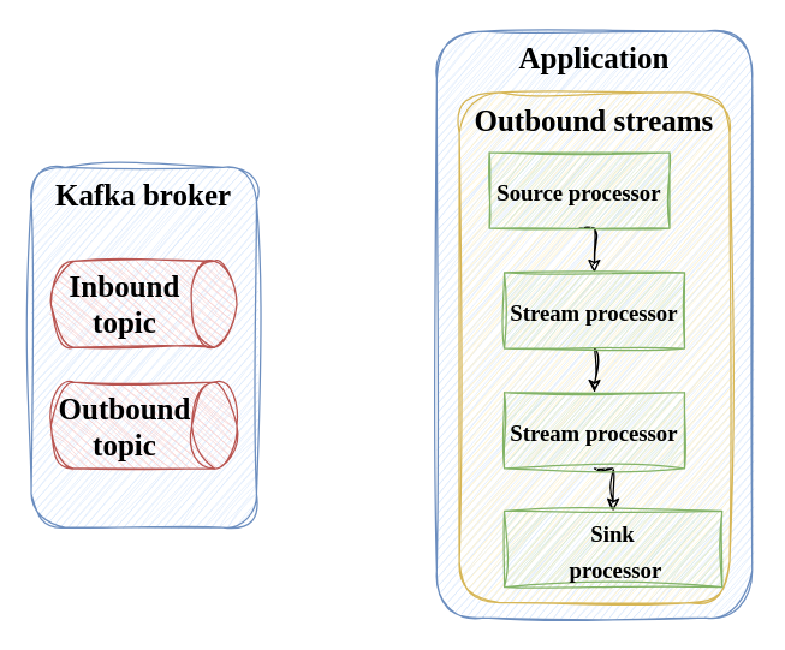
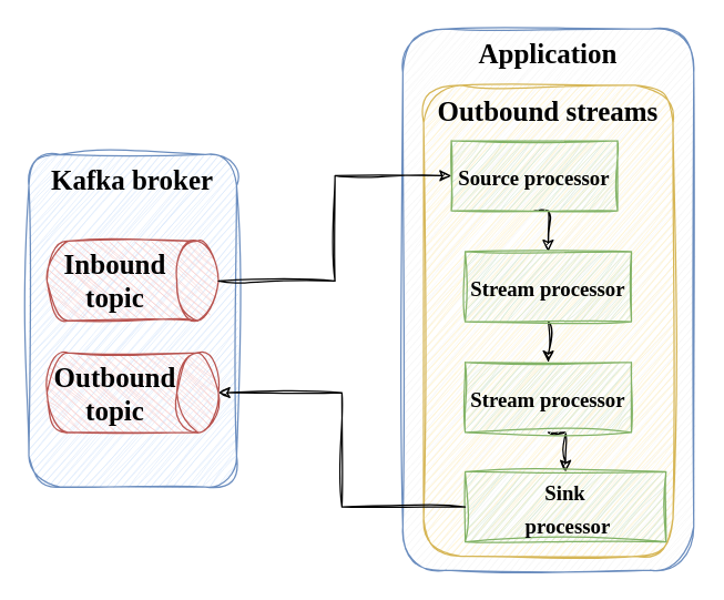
  <mxCell id="0" />
  <mxCell id="1" parent="0" />
  <mxCell id="2" value="Kafka broker" style="rounded=1;whiteSpace=wrap;html=1;sketch=1;hachureGap=4;jiggle=2;curveFitting=1;fontFamily=Architects Daughter;fontSource=https%3A%2F%2Ffonts.googleapis.com%2Fcss%3Ffamily%3DArchitects%2BDaughter;fontSize=20;fontStyle=1;verticalAlign=top;fillColor=#dae8fc;strokeColor=#6c8ebf;" vertex="1" parent="1"><mxGeometry x="20" y="111" width="150" height="240" as="geometry" /></mxCell>
  <mxCell id="3" value="Inbound topic" style="shape=cylinder3;whiteSpace=wrap;html=1;boundedLbl=1;backgroundOutline=1;size=15;sketch=1;hachureGap=4;jiggle=2;curveFitting=1;fontFamily=Architects Daughter;fontSource=https%3A%2F%2Ffonts.googleapis.com%2Fcss%3Ffamily%3DArchitects%2BDaughter;fontSize=20;rotation=90;horizontal=0;fontStyle=1;fillColor=#f8cecc;strokeColor=#b85450;" vertex="1" parent="1"><mxGeometry x="66.25" y="140.38" width="57.5" height="123.75" as="geometry" /></mxCell>
  <mxCell id="4" value="Outbound topic" style="shape=cylinder3;whiteSpace=wrap;html=1;boundedLbl=1;backgroundOutline=1;size=15;sketch=1;hachureGap=4;jiggle=2;curveFitting=1;fontFamily=Architects Daughter;fontSource=https%3A%2F%2Ffonts.googleapis.com%2Fcss%3Ffamily%3DArchitects%2BDaughter;fontSize=20;rotation=90;horizontal=0;fontStyle=1;fillColor=#f8cecc;strokeColor=#b85450;" vertex="1" parent="1"><mxGeometry x="66.25" y="221" width="57.5" height="123.75" as="geometry" /></mxCell>
- <mxCell id="5" value="&lt;b&gt;Application&lt;/b&gt;" style="rounded=1;whiteSpace=wrap;html=1;sketch=1;hachureGap=4;jiggle=2;curveFitting=1;fontFamily=Architects Daughter;fontSource=https%3A%2F%2Ffonts.googleapis.com%2Fcss%3Ffamily%3DArchitects%2BDaughter;fontSize=20;verticalAlign=top;fillColor=#dae8fc;strokeColor=#6c8ebf;" vertex="1" parent="1"><mxGeometry x="290" y="20.38" width="210" height="390.62" as="geometry" /></mxCell>
+ <mxCell id="5" value="&lt;b&gt;Application&lt;/b&gt;" style="rounded=1;whiteSpace=wrap;html=1;sketch=1;hachureGap=4;jiggle=2;curveFitting=1;fontFamily=Architects Daughter;fontSource=https%3A%2F%2Ffonts.googleapis.com%2Fcss%3Ffamily%3DArchitects%2BDaughter;fontSize=20;verticalAlign=top;fillColor=#f5f5f5;strokeColor=#6c8ebf;" vertex="1" parent="1"><mxGeometry x="290" y="20.38" width="210" height="390.62" as="geometry" /></mxCell>
  <mxCell id="6" value="&lt;b&gt;Outbound streams&lt;/b&gt;" style="rounded=1;whiteSpace=wrap;html=1;sketch=1;hachureGap=4;jiggle=2;curveFitting=1;fontFamily=Architects Daughter;fontSource=https%3A%2F%2Ffonts.googleapis.com%2Fcss%3Ffamily%3DArchitects%2BDaughter;fontSize=20;verticalAlign=top;fillColor=#fff2cc;strokeColor=#d6b656;" vertex="1" parent="1"><mxGeometry x="305" y="61" width="180" height="340" as="geometry" /></mxCell>
  <mxCell id="7" style="edgeStyle=orthogonalEdgeStyle;rounded=0;sketch=1;hachureGap=4;jiggle=2;curveFitting=1;orthogonalLoop=1;jettySize=auto;html=1;exitX=0.5;exitY=1;exitDx=0;exitDy=0;entryX=0.5;entryY=0;entryDx=0;entryDy=0;fontFamily=Architects Daughter;fontSource=https%3A%2F%2Ffonts.googleapis.com%2Fcss%3Ffamily%3DArchitects%2BDaughter;fontSize=16;" edge="1" parent="1" source="8" target="10"><mxGeometry relative="1" as="geometry" /></mxCell>
  <mxCell id="8" value="&lt;b&gt;&lt;font style=&quot;font-size: 15px;&quot;&gt;Source processor&lt;/font&gt;&lt;/b&gt;" style="rounded=0;whiteSpace=wrap;html=1;sketch=1;hachureGap=4;jiggle=2;curveFitting=1;fontFamily=Architects Daughter;fontSource=https%3A%2F%2Ffonts.googleapis.com%2Fcss%3Ffamily%3DArchitects%2BDaughter;fontSize=20;fillColor=#d5e8d4;strokeColor=#82b366;" vertex="1" parent="1"><mxGeometry x="325" y="101" width="120" height="50.62" as="geometry" /></mxCell>
  <mxCell id="9" style="edgeStyle=orthogonalEdgeStyle;rounded=0;sketch=1;hachureGap=4;jiggle=2;curveFitting=1;orthogonalLoop=1;jettySize=auto;html=1;exitX=0.5;exitY=1;exitDx=0;exitDy=0;entryX=0.5;entryY=0;entryDx=0;entryDy=0;fontFamily=Architects Daughter;fontSource=https%3A%2F%2Ffonts.googleapis.com%2Fcss%3Ffamily%3DArchitects%2BDaughter;fontSize=16;" edge="1" parent="1" source="10" target="12"><mxGeometry relative="1" as="geometry" /></mxCell>
  <mxCell id="10" value="&lt;b&gt;&lt;font style=&quot;font-size: 15px;&quot;&gt;Stream processor&lt;/font&gt;&lt;/b&gt;" style="rounded=0;whiteSpace=wrap;html=1;sketch=1;hachureGap=4;jiggle=2;curveFitting=1;fontFamily=Architects Daughter;fontSource=https%3A%2F%2Ffonts.googleapis.com%2Fcss%3Ffamily%3DArchitects%2BDaughter;fontSize=20;fillColor=#d5e8d4;strokeColor=#82b366;" vertex="1" parent="1"><mxGeometry x="335" y="181" width="120" height="50.62" as="geometry" /></mxCell>
  <mxCell id="11" style="edgeStyle=orthogonalEdgeStyle;rounded=0;sketch=1;hachureGap=4;jiggle=2;curveFitting=1;orthogonalLoop=1;jettySize=auto;html=1;exitX=0.5;exitY=1;exitDx=0;exitDy=0;entryX=0.5;entryY=0;entryDx=0;entryDy=0;fontFamily=Architects Daughter;fontSource=https%3A%2F%2Ffonts.googleapis.com%2Fcss%3Ffamily%3DArchitects%2BDaughter;fontSize=16;" edge="1" parent="1" source="12" target="13"><mxGeometry relative="1" as="geometry" /></mxCell>
  <mxCell id="12" value="&lt;b&gt;&lt;font style=&quot;font-size: 15px;&quot;&gt;Stream processor&lt;/font&gt;&lt;/b&gt;" style="rounded=0;whiteSpace=wrap;html=1;sketch=1;hachureGap=4;jiggle=2;curveFitting=1;fontFamily=Architects Daughter;fontSource=https%3A%2F%2Ffonts.googleapis.com%2Fcss%3Ffamily%3DArchitects%2BDaughter;fontSize=20;fillColor=#d5e8d4;strokeColor=#82b366;" vertex="1" parent="1"><mxGeometry x="335" y="261" width="120" height="50.62" as="geometry" /></mxCell>
  <mxCell id="13" value="&lt;b&gt;&lt;font style=&quot;font-size: 15px;&quot;&gt;Sink&lt;br&gt;&amp;nbsp;processor&lt;/font&gt;&lt;/b&gt;" style="rounded=0;whiteSpace=wrap;html=1;sketch=1;hachureGap=4;jiggle=2;curveFitting=1;fontFamily=Architects Daughter;fontSource=https%3A%2F%2Ffonts.googleapis.com%2Fcss%3Ffamily%3DArchitects%2BDaughter;fontSize=20;fillColor=#d5e8d4;strokeColor=#82b366;" vertex="1" parent="1"><mxGeometry x="335" y="340" width="145" height="50.62" as="geometry" /></mxCell>
+ <mxCell id="14" style="edgeStyle=orthogonalEdgeStyle;rounded=0;sketch=1;hachureGap=4;jiggle=2;curveFitting=1;orthogonalLoop=1;jettySize=auto;html=1;exitX=0;exitY=0.5;exitDx=0;exitDy=0;entryX=0.5;entryY=0;entryDx=0;entryDy=0;entryPerimeter=0;fontFamily=Architects Daughter;fontSource=https%3A%2F%2Ffonts.googleapis.com%2Fcss%3Ffamily%3DArchitects%2BDaughter;fontSize=16;" edge="1" parent="1" source="13" target="4"><mxGeometry relative="1" as="geometry" /></mxCell>
+ <mxCell id="15" style="edgeStyle=orthogonalEdgeStyle;rounded=0;sketch=1;hachureGap=4;jiggle=2;curveFitting=1;orthogonalLoop=1;jettySize=auto;html=1;exitX=0.5;exitY=0;exitDx=0;exitDy=0;exitPerimeter=0;entryX=0;entryY=0.5;entryDx=0;entryDy=0;fontFamily=Architects Daughter;fontSource=https%3A%2F%2Ffonts.googleapis.com%2Fcss%3Ffamily%3DArchitects%2BDaughter;fontSize=16;" edge="1" parent="1" source="3" target="8"><mxGeometry relative="1" as="geometry" /></mxCell>
